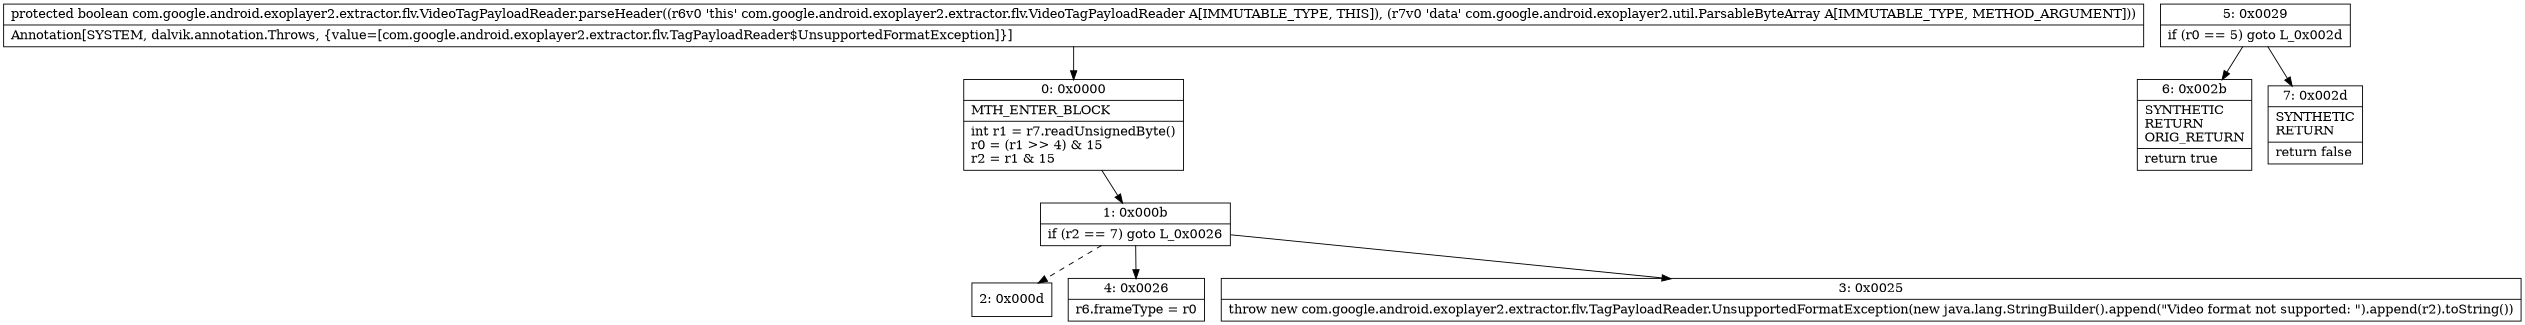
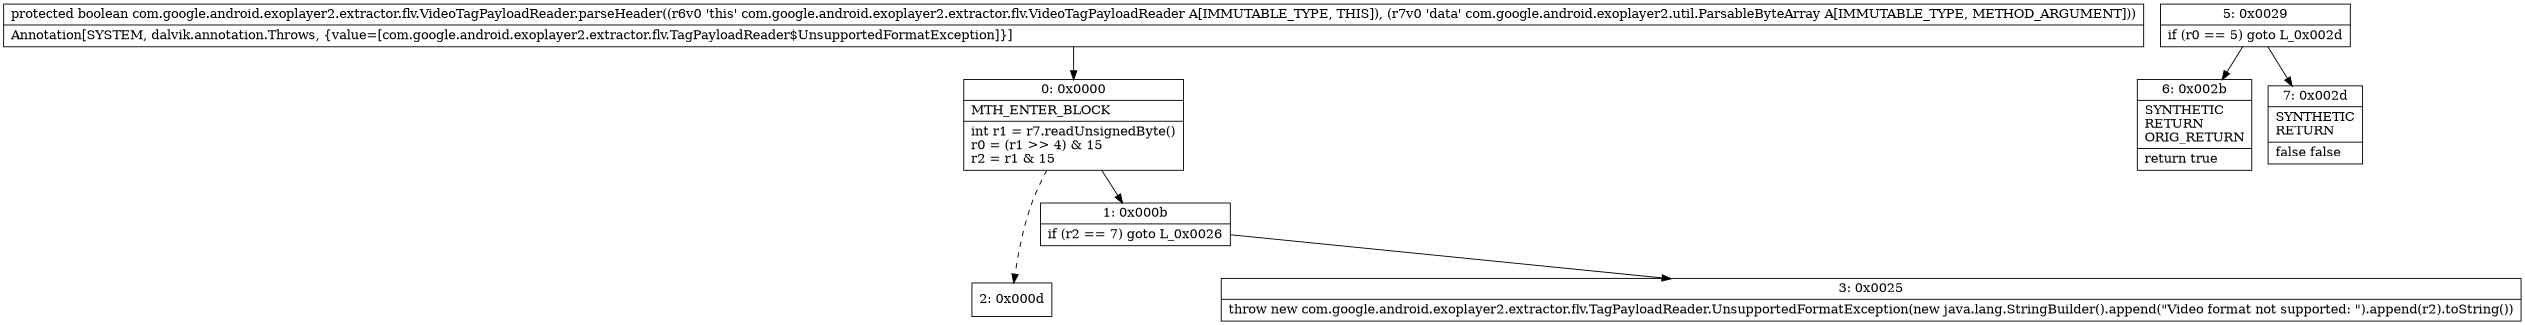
  digraph {
    node [shape=record]
    n1 [label="{0\:\ 0x0000|MTH_ENTER_BLOCK\l|int r1 = r7.readUnsignedByte()\lr0 = (r1 \>\> 4) & 15\lr2 = r1 & 15\l}"]
    n2 [label="{1\:\ 0x000b|if (r2 == 7) goto L_0x0026\l}"]
    n3 [label="{2\:\ 0x000d}"]
-   n4 [label="{4\:\ 0x0026|r6.frameType = r0\l}"]
    n5 [label="{3\:\ 0x0025|throw new com.google.android.exoplayer2.extractor.flv.TagPayloadReader.UnsupportedFormatException(new java.lang.StringBuilder().append(\"Video format not supported: \").append(r2).toString())\l}"]
    n6 [label="{5\:\ 0x0029|if (r0 == 5) goto L_0x002d\l}"]
    n7 [label="{6\:\ 0x002b|SYNTHETIC\lRETURN\lORIG_RETURN\l|return true\l}"]
-   n8 [label="{7\:\ 0x002d|SYNTHETIC\lRETURN\l|return false\l}"]
+   n8 [label="{7\:\ 0x002d|SYNTHETIC\lRETURN\l|false false\l}"]
    n9 [label="{protected boolean com.google.android.exoplayer2.extractor.flv.VideoTagPayloadReader.parseHeader((r6v0 'this' com.google.android.exoplayer2.extractor.flv.VideoTagPayloadReader A[IMMUTABLE_TYPE, THIS]), (r7v0 'data' com.google.android.exoplayer2.util.ParsableByteArray A[IMMUTABLE_TYPE, METHOD_ARGUMENT]))  | Annotation[SYSTEM, dalvik.annotation.Throws, \{value=[com.google.android.exoplayer2.extractor.flv.TagPayloadReader$UnsupportedFormatException]\}]\l}"]
    n1 -> n2
-   n2 -> n3 [style=dashed]
-   n2 -> n4
+   n1 -> n3 [style=dashed]
    n2 -> n5
    n6 -> n7 [style=solid]
    n6 -> n8
    n9 -> n1
  }
